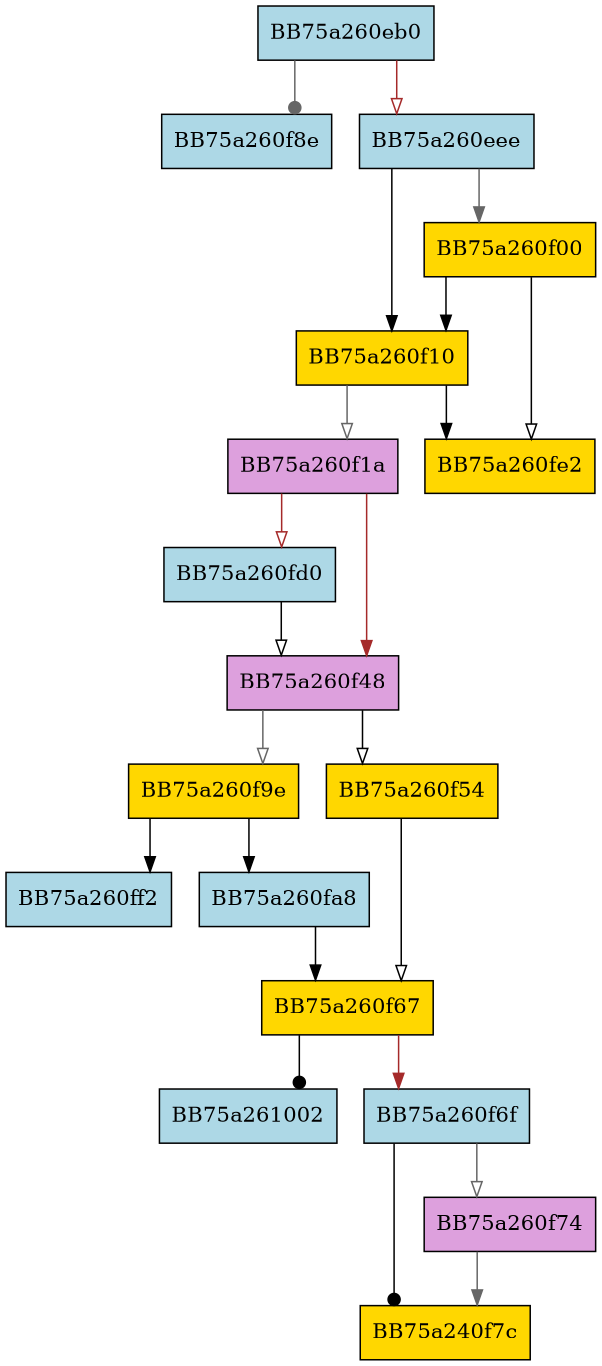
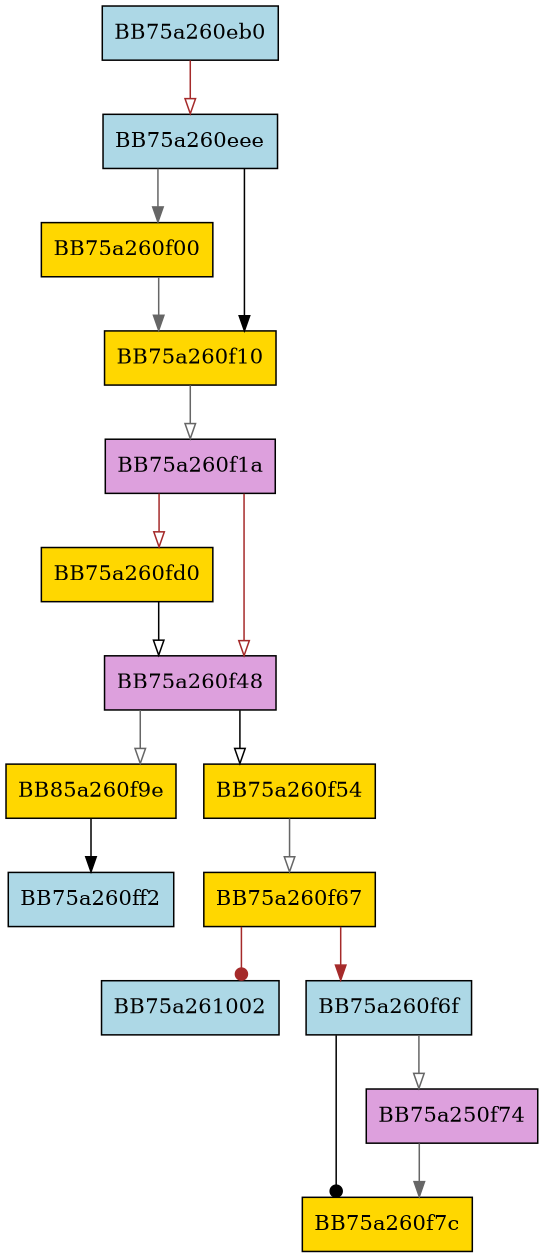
  digraph {
    splines=ortho
    node [fillcolor=lightblue shape=box style=filled]
    edge [arrowhead=onormal color=black]
    BB75a260eb0
-   BB75a260f8e
    BB75a260eee
    BB75a260f00 [fillcolor=gold]
    BB75a260f10 [fillcolor=gold]
-   BB75a260fe2 [fillcolor=gold]
    BB75a260f1a [fillcolor=plum]
-   BB75a260fd0
+   BB75a260fd0 [fillcolor=gold]
    BB75a260f48 [fillcolor=plum]
-   BB75a260f9e [fillcolor=gold]
+   BB75a260f9e [fillcolor=gold label=BB85a260f9e]
    BB75a260f54 [fillcolor=gold]
    BB75a260ff2
-   BB75a260fa8
    BB75a260f67 [fillcolor=gold]
    BB75a261002
    BB75a260f6f
-   BB75a260f7c [fillcolor=gold label=BB75a240f7c]
-   BB75a260f74 [fillcolor=plum]
-   BB75a260eb0 -> BB75a260f8e [arrowhead=dot color=gray40]
+   BB75a260f7c [fillcolor=gold]
+   BB75a260f74 [fillcolor=plum label=BB75a250f74]
    BB75a260eb0 -> BB75a260eee [color=brown]
    BB75a260eee -> BB75a260f00 [arrowhead=normal color=gray40]
    BB75a260eee -> BB75a260f10 [arrowhead=normal]
-   BB75a260f00 -> BB75a260f10 [arrowhead=normal]
-   BB75a260f00 -> BB75a260fe2
-   BB75a260f10 -> BB75a260fe2 [arrowhead=normal]
+   BB75a260f00 -> BB75a260f10 [arrowhead=normal color=gray40]
    BB75a260f10 -> BB75a260f1a [color=gray40]
    BB75a260f1a -> BB75a260fd0 [color=brown]
-   BB75a260f1a -> BB75a260f48 [arrowhead=normal color=brown]
+   BB75a260f1a -> BB75a260f48 [color=brown]
    BB75a260fd0 -> BB75a260f48
    BB75a260f48 -> BB75a260f9e [color=gray40]
    BB75a260f48 -> BB75a260f54
    BB75a260f9e -> BB75a260ff2 [arrowhead=normal]
-   BB75a260f9e -> BB75a260fa8 [arrowhead=normal]
-   BB75a260f54 -> BB75a260f67
-   BB75a260fa8 -> BB75a260f67 [arrowhead=normal]
-   BB75a260f67 -> BB75a261002 [arrowhead=dot]
+   BB75a260f54 -> BB75a260f67 [color=gray40]
+   BB75a260f67 -> BB75a261002 [arrowhead=dot color=brown]
    BB75a260f67 -> BB75a260f6f [arrowhead=normal color=brown]
    BB75a260f6f -> BB75a260f7c [arrowhead=dot]
    BB75a260f6f -> BB75a260f74 [color=gray40]
    BB75a260f74 -> BB75a260f7c [arrowhead=normal color=gray40]
  }
